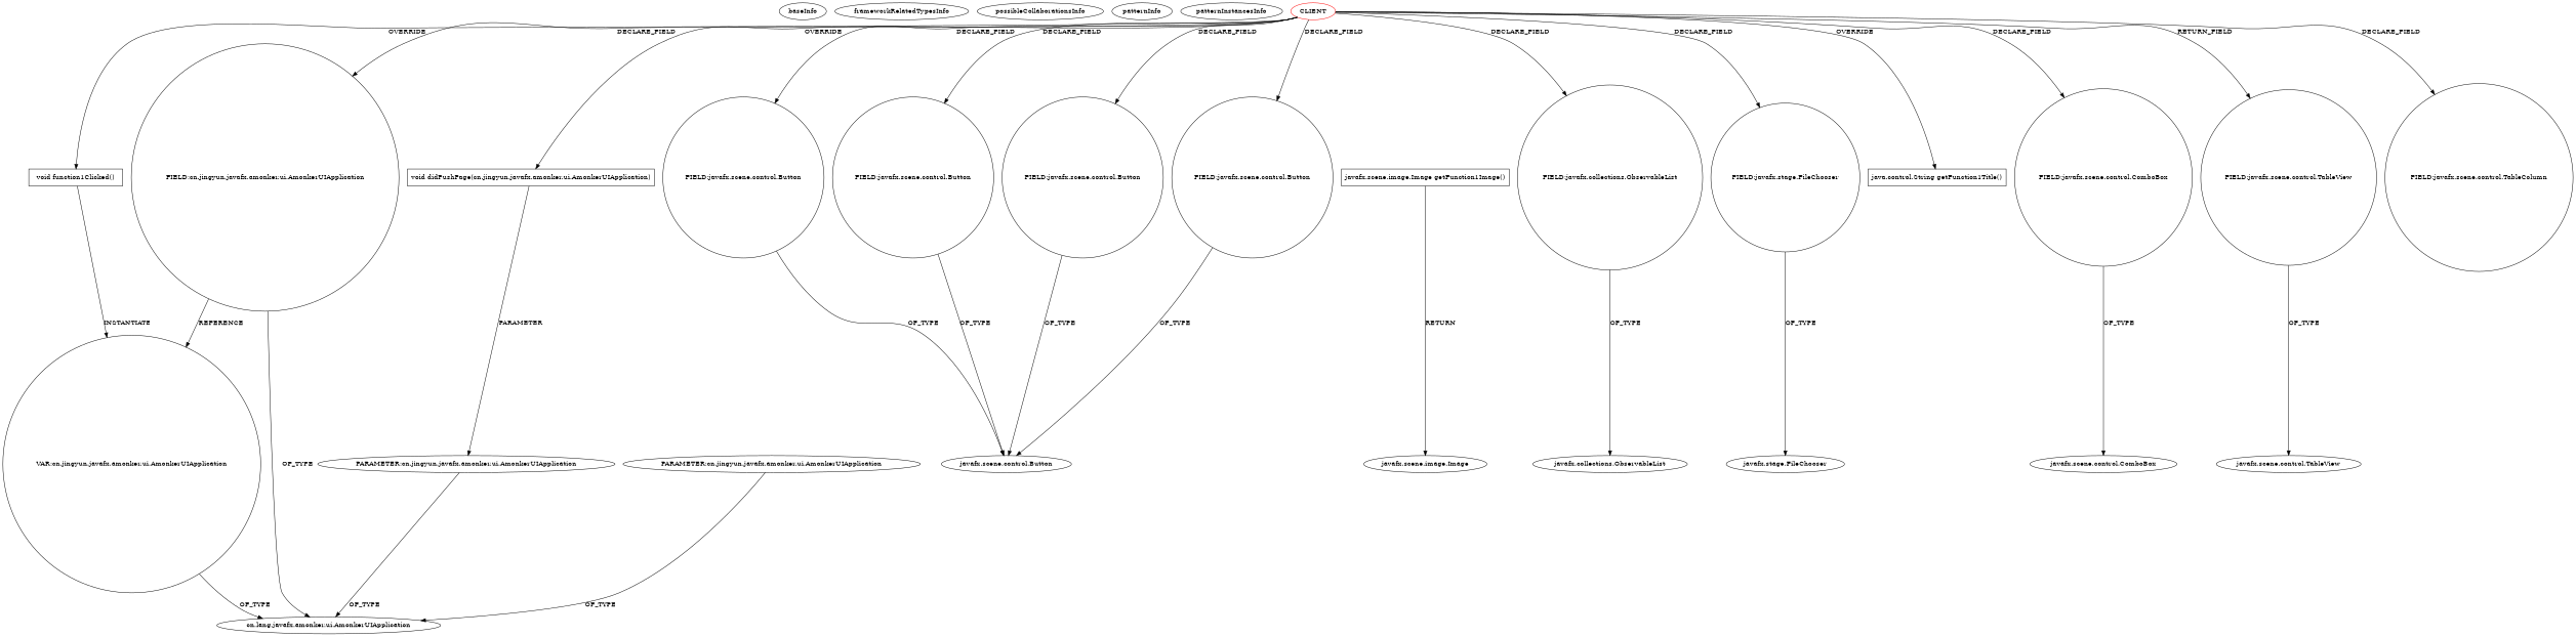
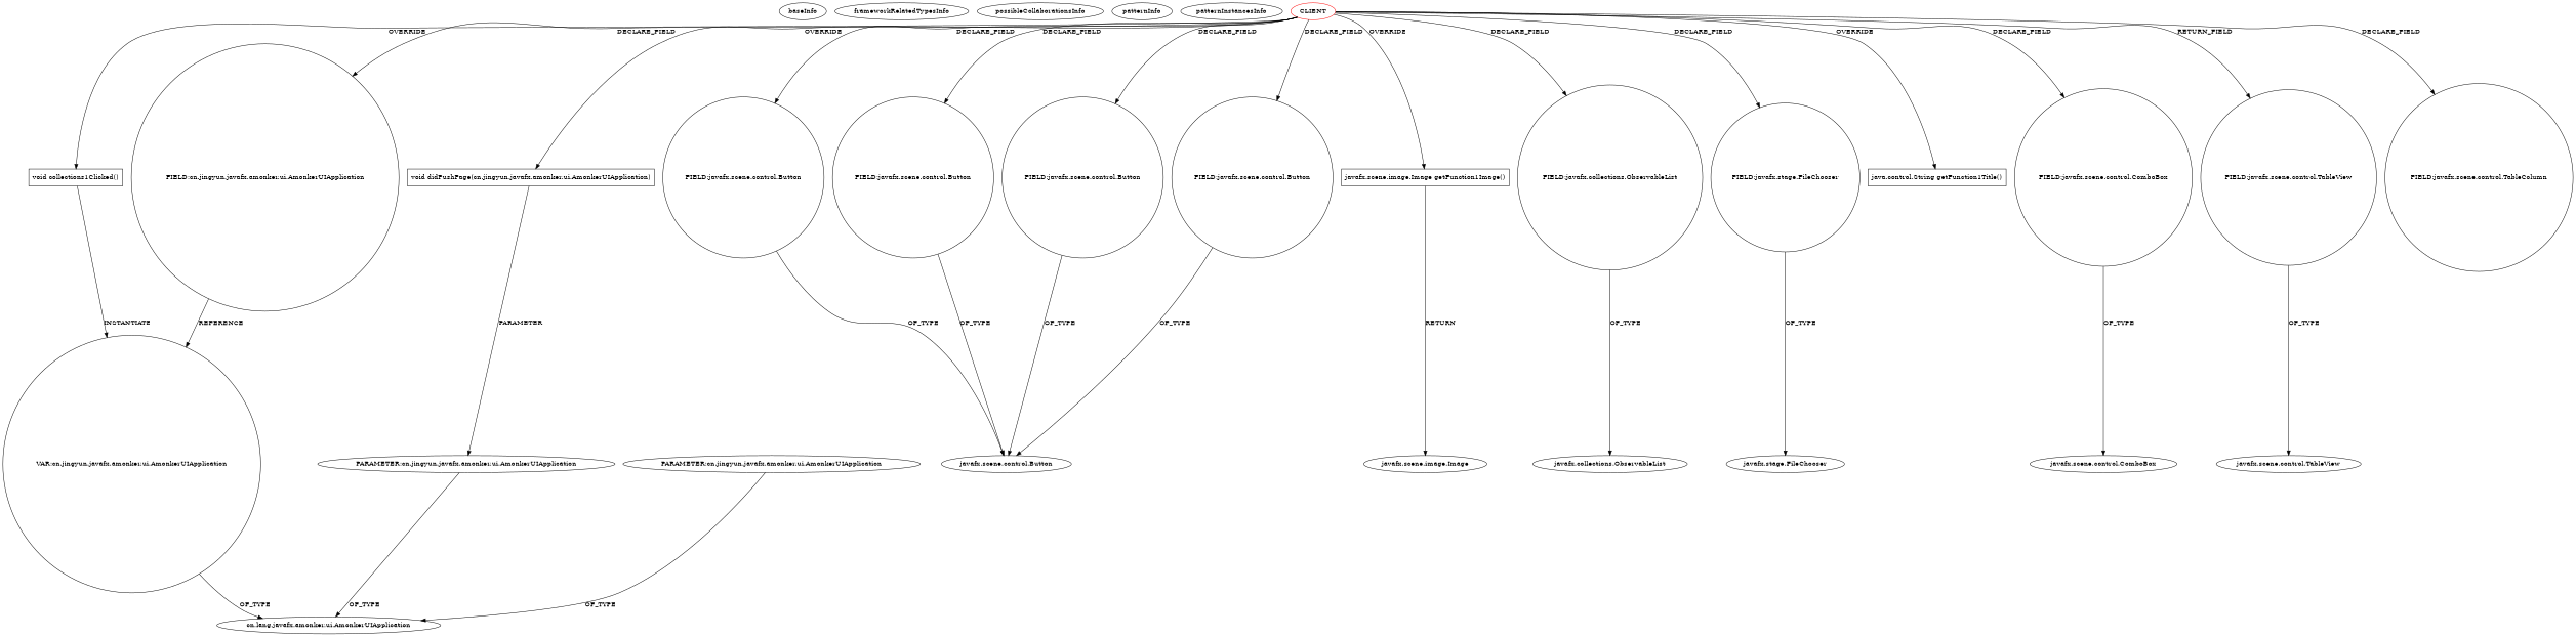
  digraph {
    node [isFrameworkType=false vertexType=FIELD_DECLARATION]
    baseInfo [category=pattern graphId=3993 isAnonymous=false possibleRelation=false isFrameworkType="" vertexType=""]
    frameworkRelatedTypesInfo [isFrameworkType="" vertexType=""]
    possibleCollaborationsInfo [isFrameworkType="" vertexType=""]
    patternInfo [frequency=2.0 patternRootClient=0 isFrameworkType="" vertexType=""]
    patternInstancesInfo [0="amonker-Trans~/amonker-Trans/Trans-master/src/cn/jingyun/trans/Project.java~Project~1849" 1="amonker-Trans~/amonker-Trans/Trans-master/src/cn/jingyun/trans/MainPane.java~MainPane~1847" isFrameworkType="" vertexType=""]
-   n6 [label="void function1Clicked()" shape=box vertexType=OVERRIDING_METHOD_DECLARATION]
+   n6 [label="void collections1Clicked()" shape=box vertexType=OVERRIDING_METHOD_DECLARATION]
    n7 [label="VAR:cn.jingyun.javafx.amonker.ui.AmonkerUIApplication" shape=circle vertexType=VARIABLE_EXPRESION]
    n8 [label="cn.lang.javafx.amonker.ui.AmonkerUIApplication" vertexType=FRAMEWORK_CLASS_TYPE]
    n9 [color=red label=CLIENT vertexType=ROOT_CLIENT_CLASS_DECLARATION]
    n10 [label="FIELD:javafx.scene.control.Button" shape=circle]
    n11 [label="FIELD:javafx.scene.control.Button" shape=circle]
    n12 [label="FIELD:javafx.scene.control.Button" shape=circle]
    n13 [label="FIELD:javafx.scene.control.Button" shape=circle]
    n14 [label="javafx.scene.image.Image getFunction1Image()" shape=box vertexType=OVERRIDING_METHOD_DECLARATION]
    n15 [label="FIELD:javafx.collections.ObservableList" shape=circle]
    n16 [label="FIELD:javafx.stage.FileChooser" shape=circle]
    n17 [label="java.control.String getFunction1Title()" shape=box vertexType=OVERRIDING_METHOD_DECLARATION]
    n18 [label="FIELD:javafx.scene.control.ComboBox" shape=circle]
    n19 [label="FIELD:cn.jingyun.javafx.amonker.ui.AmonkerUIApplication" shape=circle]
    n20 [label="FIELD:javafx.scene.control.TableView" shape=circle]
    n21 [label="void didPushPage(cn.jingyun.javafx.amonker.ui.AmonkerUIApplication)" shape=box vertexType=OVERRIDING_METHOD_DECLARATION]
    n22 [label="FIELD:javafx.scene.control.TableColumn" shape=circle]
    n23 [label="javafx.scene.control.Button" vertexType=FRAMEWORK_CLASS_TYPE]
    n24 [label="javafx.scene.image.Image" vertexType=FRAMEWORK_CLASS_TYPE]
    n25 [label="javafx.collections.ObservableList" vertexType=FRAMEWORK_INTERFACE_TYPE]
    n26 [label="javafx.stage.FileChooser" vertexType=FRAMEWORK_CLASS_TYPE]
    n27 [label="javafx.scene.control.ComboBox" vertexType=FRAMEWORK_CLASS_TYPE]
    n28 [label="javafx.scene.control.TableView" vertexType=FRAMEWORK_CLASS_TYPE]
    n29 [label="PARAMETER:cn.jingyun.javafx.amonker.ui.AmonkerUIApplication" vertexType=PARAMETER_DECLARATION]
    n30 [label="PARAMETER:cn.jingyun.javafx.amonker.ui.AmonkerUIApplication" vertexType=PARAMETER_DECLARATION]
    n6 -> n7 [label=INSTANTIATE]
    n7 -> n8 [label=OF_TYPE]
    n9 -> n6 [label=OVERRIDE]
    n9 -> n10 [label=DECLARE_FIELD]
    n9 -> n11 [label=DECLARE_FIELD]
    n9 -> n12 [label=DECLARE_FIELD]
    n9 -> n13 [label=DECLARE_FIELD]
+   n9 -> n14 [label=OVERRIDE]
    n9 -> n15 [label=DECLARE_FIELD]
    n9 -> n16 [label=DECLARE_FIELD]
    n9 -> n17 [label=OVERRIDE]
    n9 -> n18 [label=DECLARE_FIELD]
    n9 -> n19 [label=DECLARE_FIELD]
    n9 -> n20 [label=RETURN_FIELD]
    n9 -> n21 [label=OVERRIDE]
    n9 -> n22 [label=DECLARE_FIELD]
    n10 -> n23 [label=OF_TYPE]
    n11 -> n23 [label=OF_TYPE]
    n12 -> n23 [label=OF_TYPE]
    n13 -> n23 [label=OF_TYPE]
    n14 -> n24 [label=RETURN]
    n15 -> n25 [label=OF_TYPE]
    n16 -> n26 [label=OF_TYPE]
    n18 -> n27 [label=OF_TYPE]
    n19 -> n7 [label=REFERENCE]
-   n19 -> n8 [label=OF_TYPE]
    n20 -> n28 [label=OF_TYPE]
    n21 -> n29 [label=PARAMETER]
    n29 -> n8 [label=OF_TYPE]
    n30 -> n8 [label=OF_TYPE]
  }
